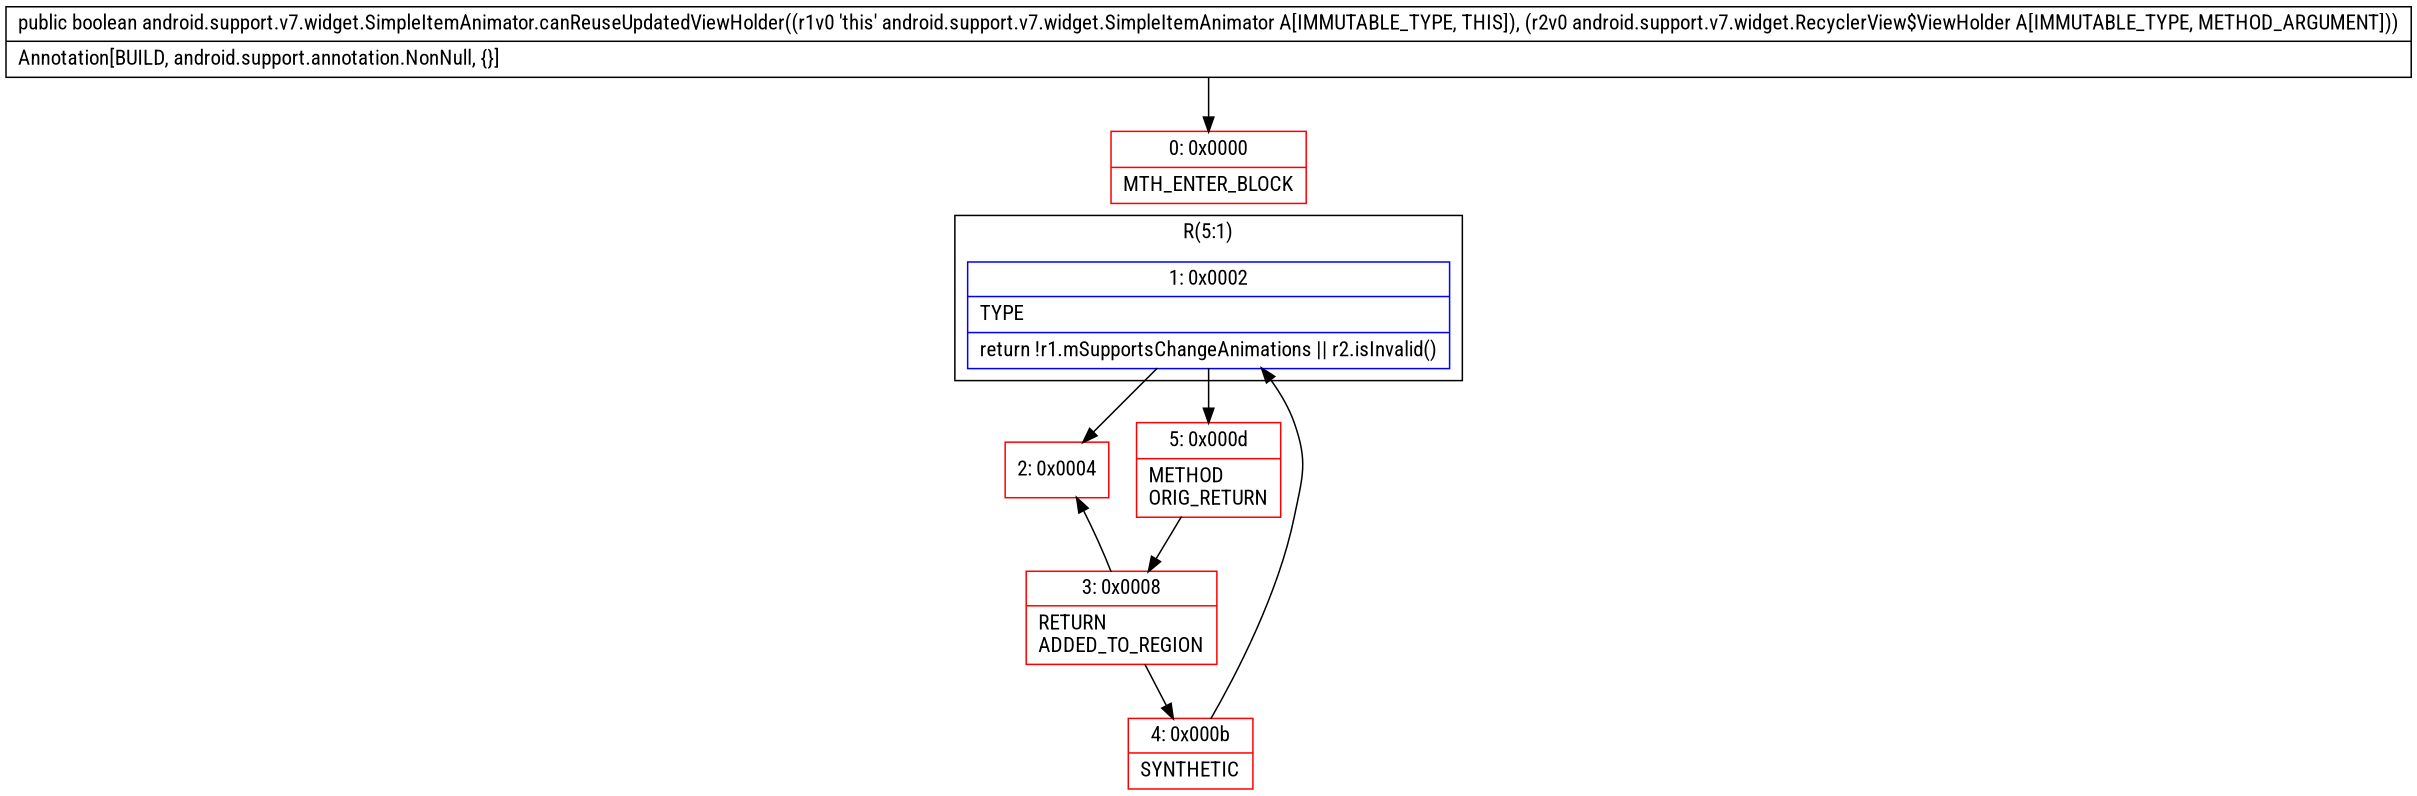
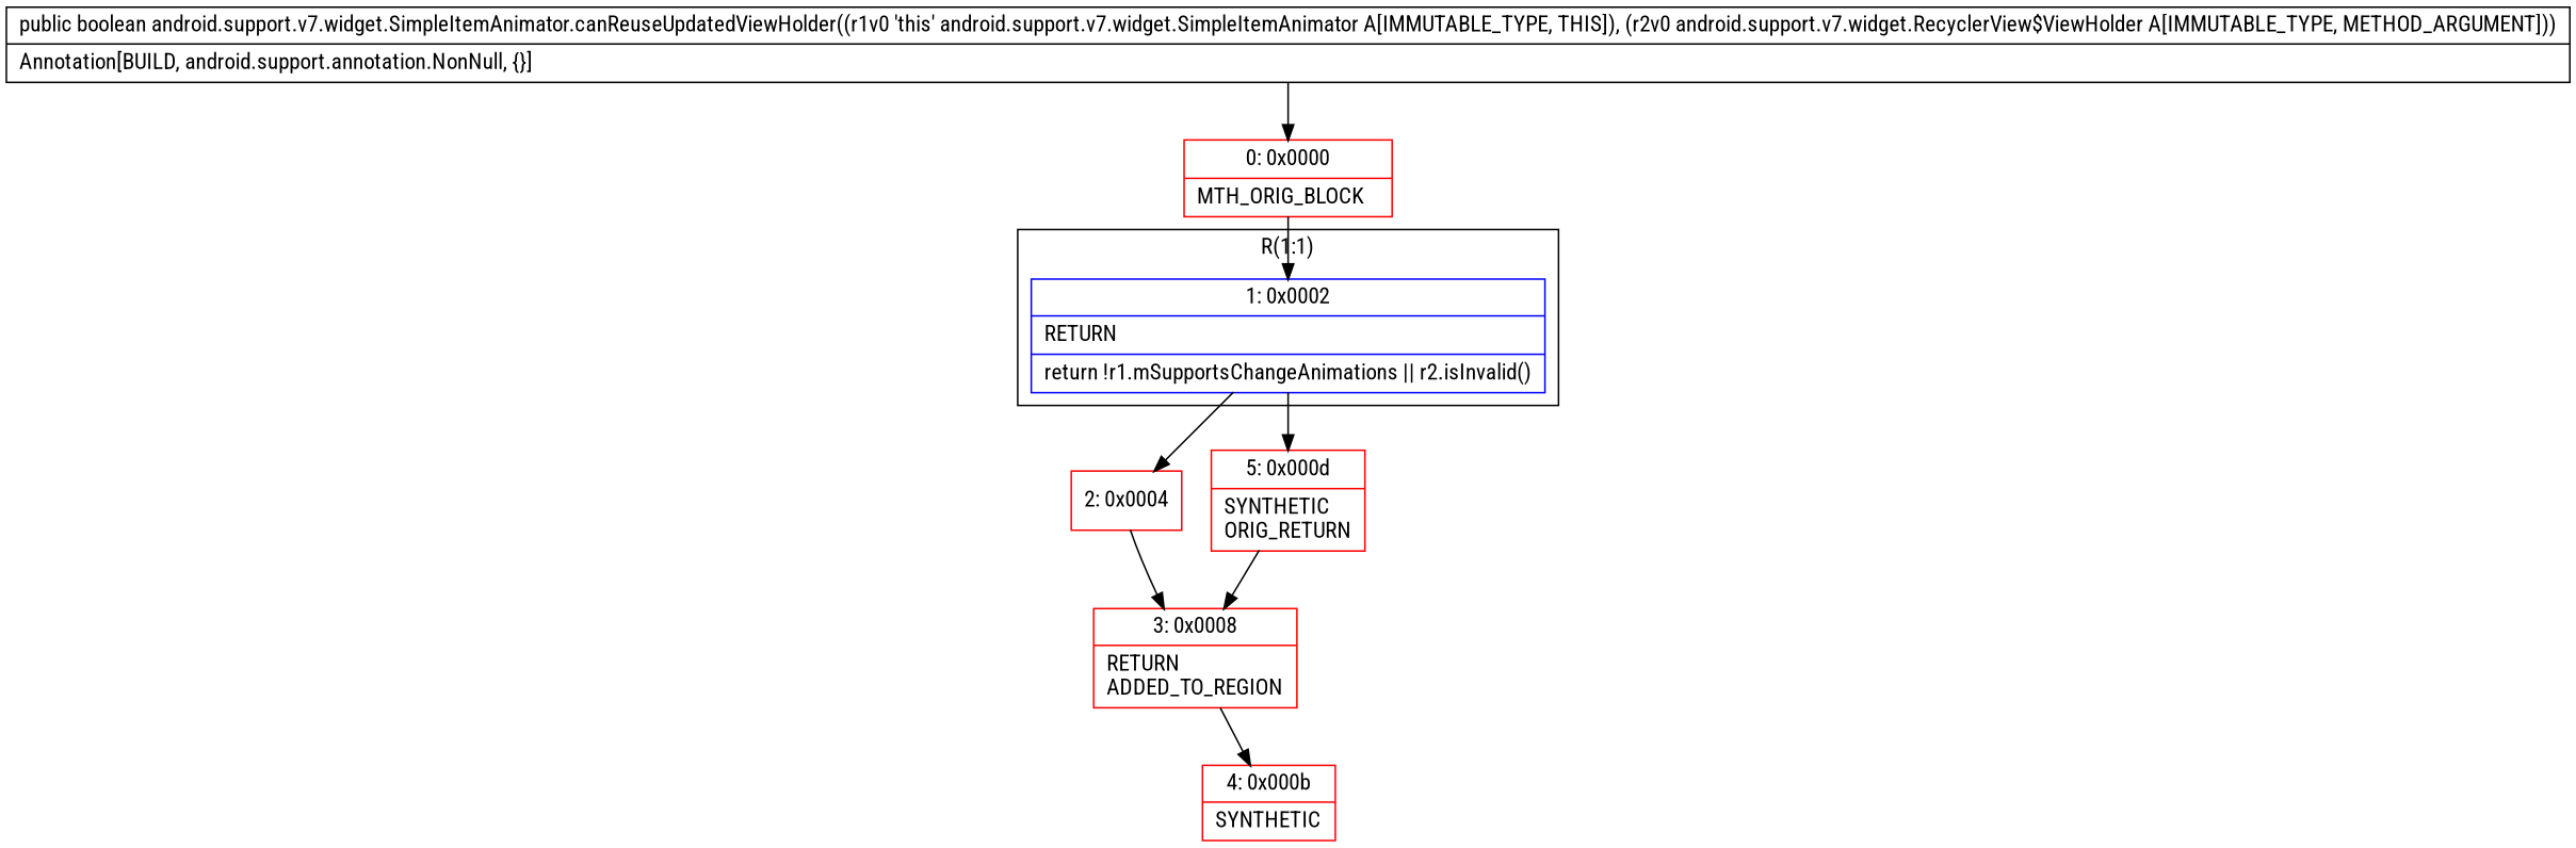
  digraph {
    fontname="Roboto Condensed"
    node [color=red fontname="Roboto Condensed" shape=record]
    edge [fontname="Roboto Condensed"]
-   n1 [color=blue label="{1\:\ 0x0002|TYPE\l|return !r1.mSupportsChangeAnimations \|\| r2.isInvalid()\l}"]
+   n1 [color=blue label="{1\:\ 0x0002|RETURN\l|return !r1.mSupportsChangeAnimations \|\| r2.isInvalid()\l}"]
    n2 [label="{2\:\ 0x0004}"]
-   n3 [label="{5\:\ 0x000d|METHOD\lORIG_RETURN\l}"]
+   n3 [label="{5\:\ 0x000d|SYNTHETIC\lORIG_RETURN\l}"]
    n4 [label="{3\:\ 0x0008|RETURN\lADDED_TO_REGION\l}"]
-   n5 [label="{0\:\ 0x0000|MTH_ENTER_BLOCK\l}"]
+   n5 [label="{0\:\ 0x0000|MTH_ORIG_BLOCK\l}"]
    n6 [label="{4\:\ 0x000b|SYNTHETIC\l}"]
    n7 [label="{public boolean android.support.v7.widget.SimpleItemAnimator.canReuseUpdatedViewHolder((r1v0 'this' android.support.v7.widget.SimpleItemAnimator A[IMMUTABLE_TYPE, THIS]), (r2v0 android.support.v7.widget.RecyclerView$ViewHolder A[IMMUTABLE_TYPE, METHOD_ARGUMENT]))  | Annotation[BUILD, android.support.annotation.NonNull, \{\}]\l}" color=""]
    subgraph cluster_1 {
-     label="R(5:1)"
+     label="R(1:1)"
      n1
    }
    n1 -> n2
    n1 -> n3
-   n4 -> n2
+   n2 -> n4
    n3 -> n4
    n4 -> n6
-   n6 -> n1
+   n5 -> n1
    n7 -> n5
  }
